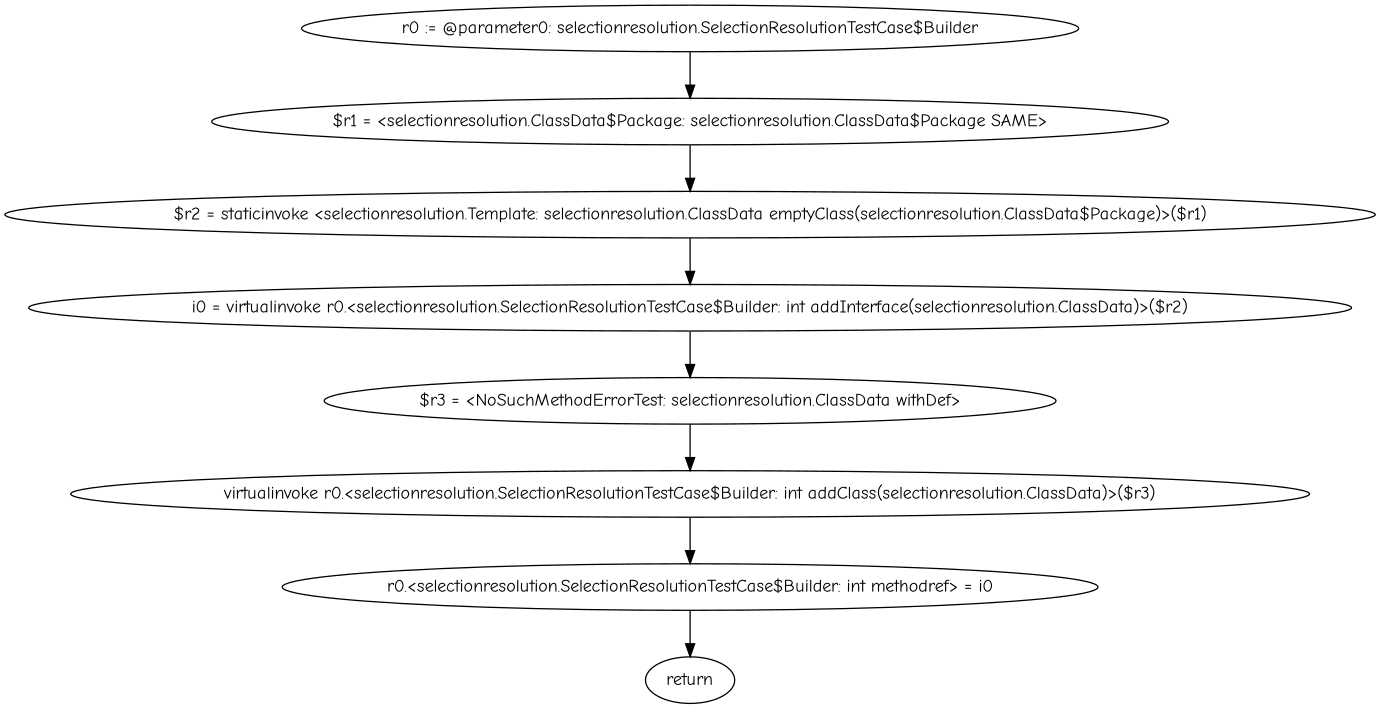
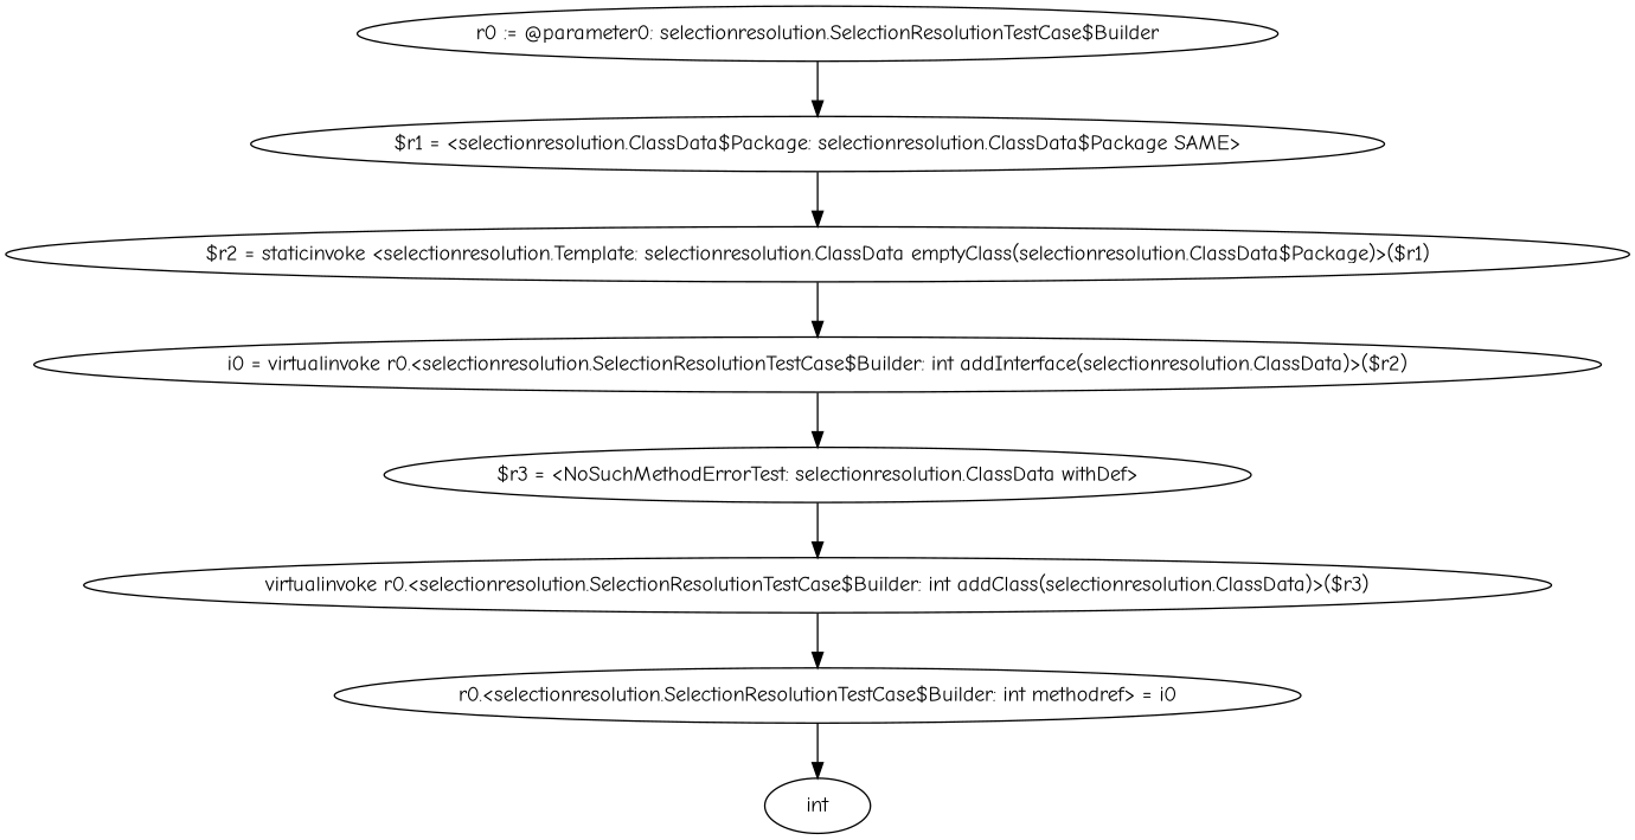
  digraph {
    fontname="Comic Neue"
    node [fontname="Comic Neue"]
    edge [fontname="Comic Neue"]
    "r0 := @parameter0: selectionresolution.SelectionResolutionTestCase$Builder"
    "$r1 = <selectionresolution.ClassData$Package: selectionresolution.ClassData$Package SAME>"
    "$r2 = staticinvoke <selectionresolution.Template: selectionresolution.ClassData emptyClass(selectionresolution.ClassData$Package)>($r1)"
    "i0 = virtualinvoke r0.<selectionresolution.SelectionResolutionTestCase$Builder: int addInterface(selectionresolution.ClassData)>($r2)"
    "$r3 = <NoSuchMethodErrorTest: selectionresolution.ClassData withDef>"
    "virtualinvoke r0.<selectionresolution.SelectionResolutionTestCase$Builder: int addClass(selectionresolution.ClassData)>($r3)"
    "r0.<selectionresolution.SelectionResolutionTestCase$Builder: int methodref> = i0"
-   return
+   return [label=int]
    "r0 := @parameter0: selectionresolution.SelectionResolutionTestCase$Builder" -> "$r1 = <selectionresolution.ClassData$Package: selectionresolution.ClassData$Package SAME>"
    "$r1 = <selectionresolution.ClassData$Package: selectionresolution.ClassData$Package SAME>" -> "$r2 = staticinvoke <selectionresolution.Template: selectionresolution.ClassData emptyClass(selectionresolution.ClassData$Package)>($r1)"
    "$r2 = staticinvoke <selectionresolution.Template: selectionresolution.ClassData emptyClass(selectionresolution.ClassData$Package)>($r1)" -> "i0 = virtualinvoke r0.<selectionresolution.SelectionResolutionTestCase$Builder: int addInterface(selectionresolution.ClassData)>($r2)"
    "i0 = virtualinvoke r0.<selectionresolution.SelectionResolutionTestCase$Builder: int addInterface(selectionresolution.ClassData)>($r2)" -> "$r3 = <NoSuchMethodErrorTest: selectionresolution.ClassData withDef>"
    "$r3 = <NoSuchMethodErrorTest: selectionresolution.ClassData withDef>" -> "virtualinvoke r0.<selectionresolution.SelectionResolutionTestCase$Builder: int addClass(selectionresolution.ClassData)>($r3)"
    "virtualinvoke r0.<selectionresolution.SelectionResolutionTestCase$Builder: int addClass(selectionresolution.ClassData)>($r3)" -> "r0.<selectionresolution.SelectionResolutionTestCase$Builder: int methodref> = i0"
    "r0.<selectionresolution.SelectionResolutionTestCase$Builder: int methodref> = i0" -> return
  }
